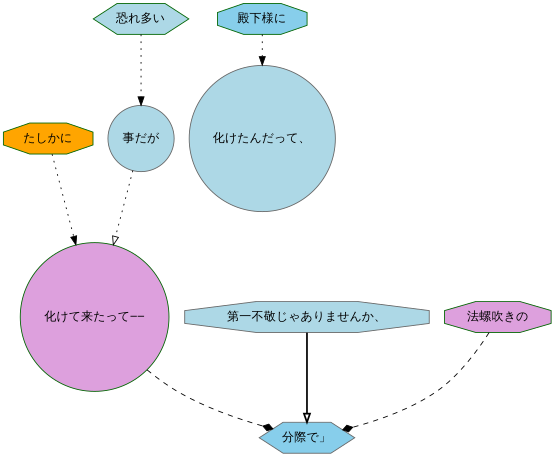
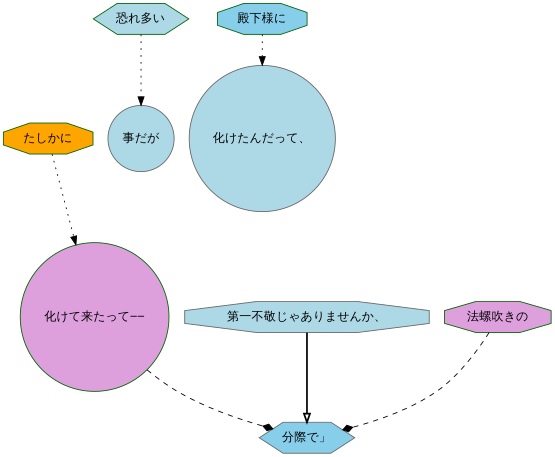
  digraph {
    fontname="Roboto Mono"
    node [color=darkgreen fillcolor=lightblue fontname="Roboto Mono" shape=octagon style=filled]
    edge [arrowhead=normal fontname="Roboto Mono" style=dotted]
    n1 [fillcolor=orange label="たしかに"]
    n2 [fillcolor=plum label="化けて来たって——" shape=circle]
    n3 [color=gray40 fillcolor=skyblue label="分際で」" shape=hexagon]
    n4 [fillcolor=skyblue label="殿下様に"]
    n5 [color=gray40 label="化けたんだって、" shape=circle]
    n6 [label="恐れ多い" shape=hexagon]
    n7 [color=gray40 label="事だが" shape=circle]
    n8 [color=gray40 label="第一不敬じゃありませんか、"]
    n9 [fillcolor=plum label="法螺吹きの"]
    n1 -> n2
    n2 -> n3 [arrowhead=diamond style=dashed]
    n4 -> n5
    n6 -> n7
-   n7 -> n2 [arrowhead=onormal]
    n8 -> n3 [arrowhead=onormal style=bold]
    n9 -> n3 [arrowhead=diamond style=dashed]
  }
